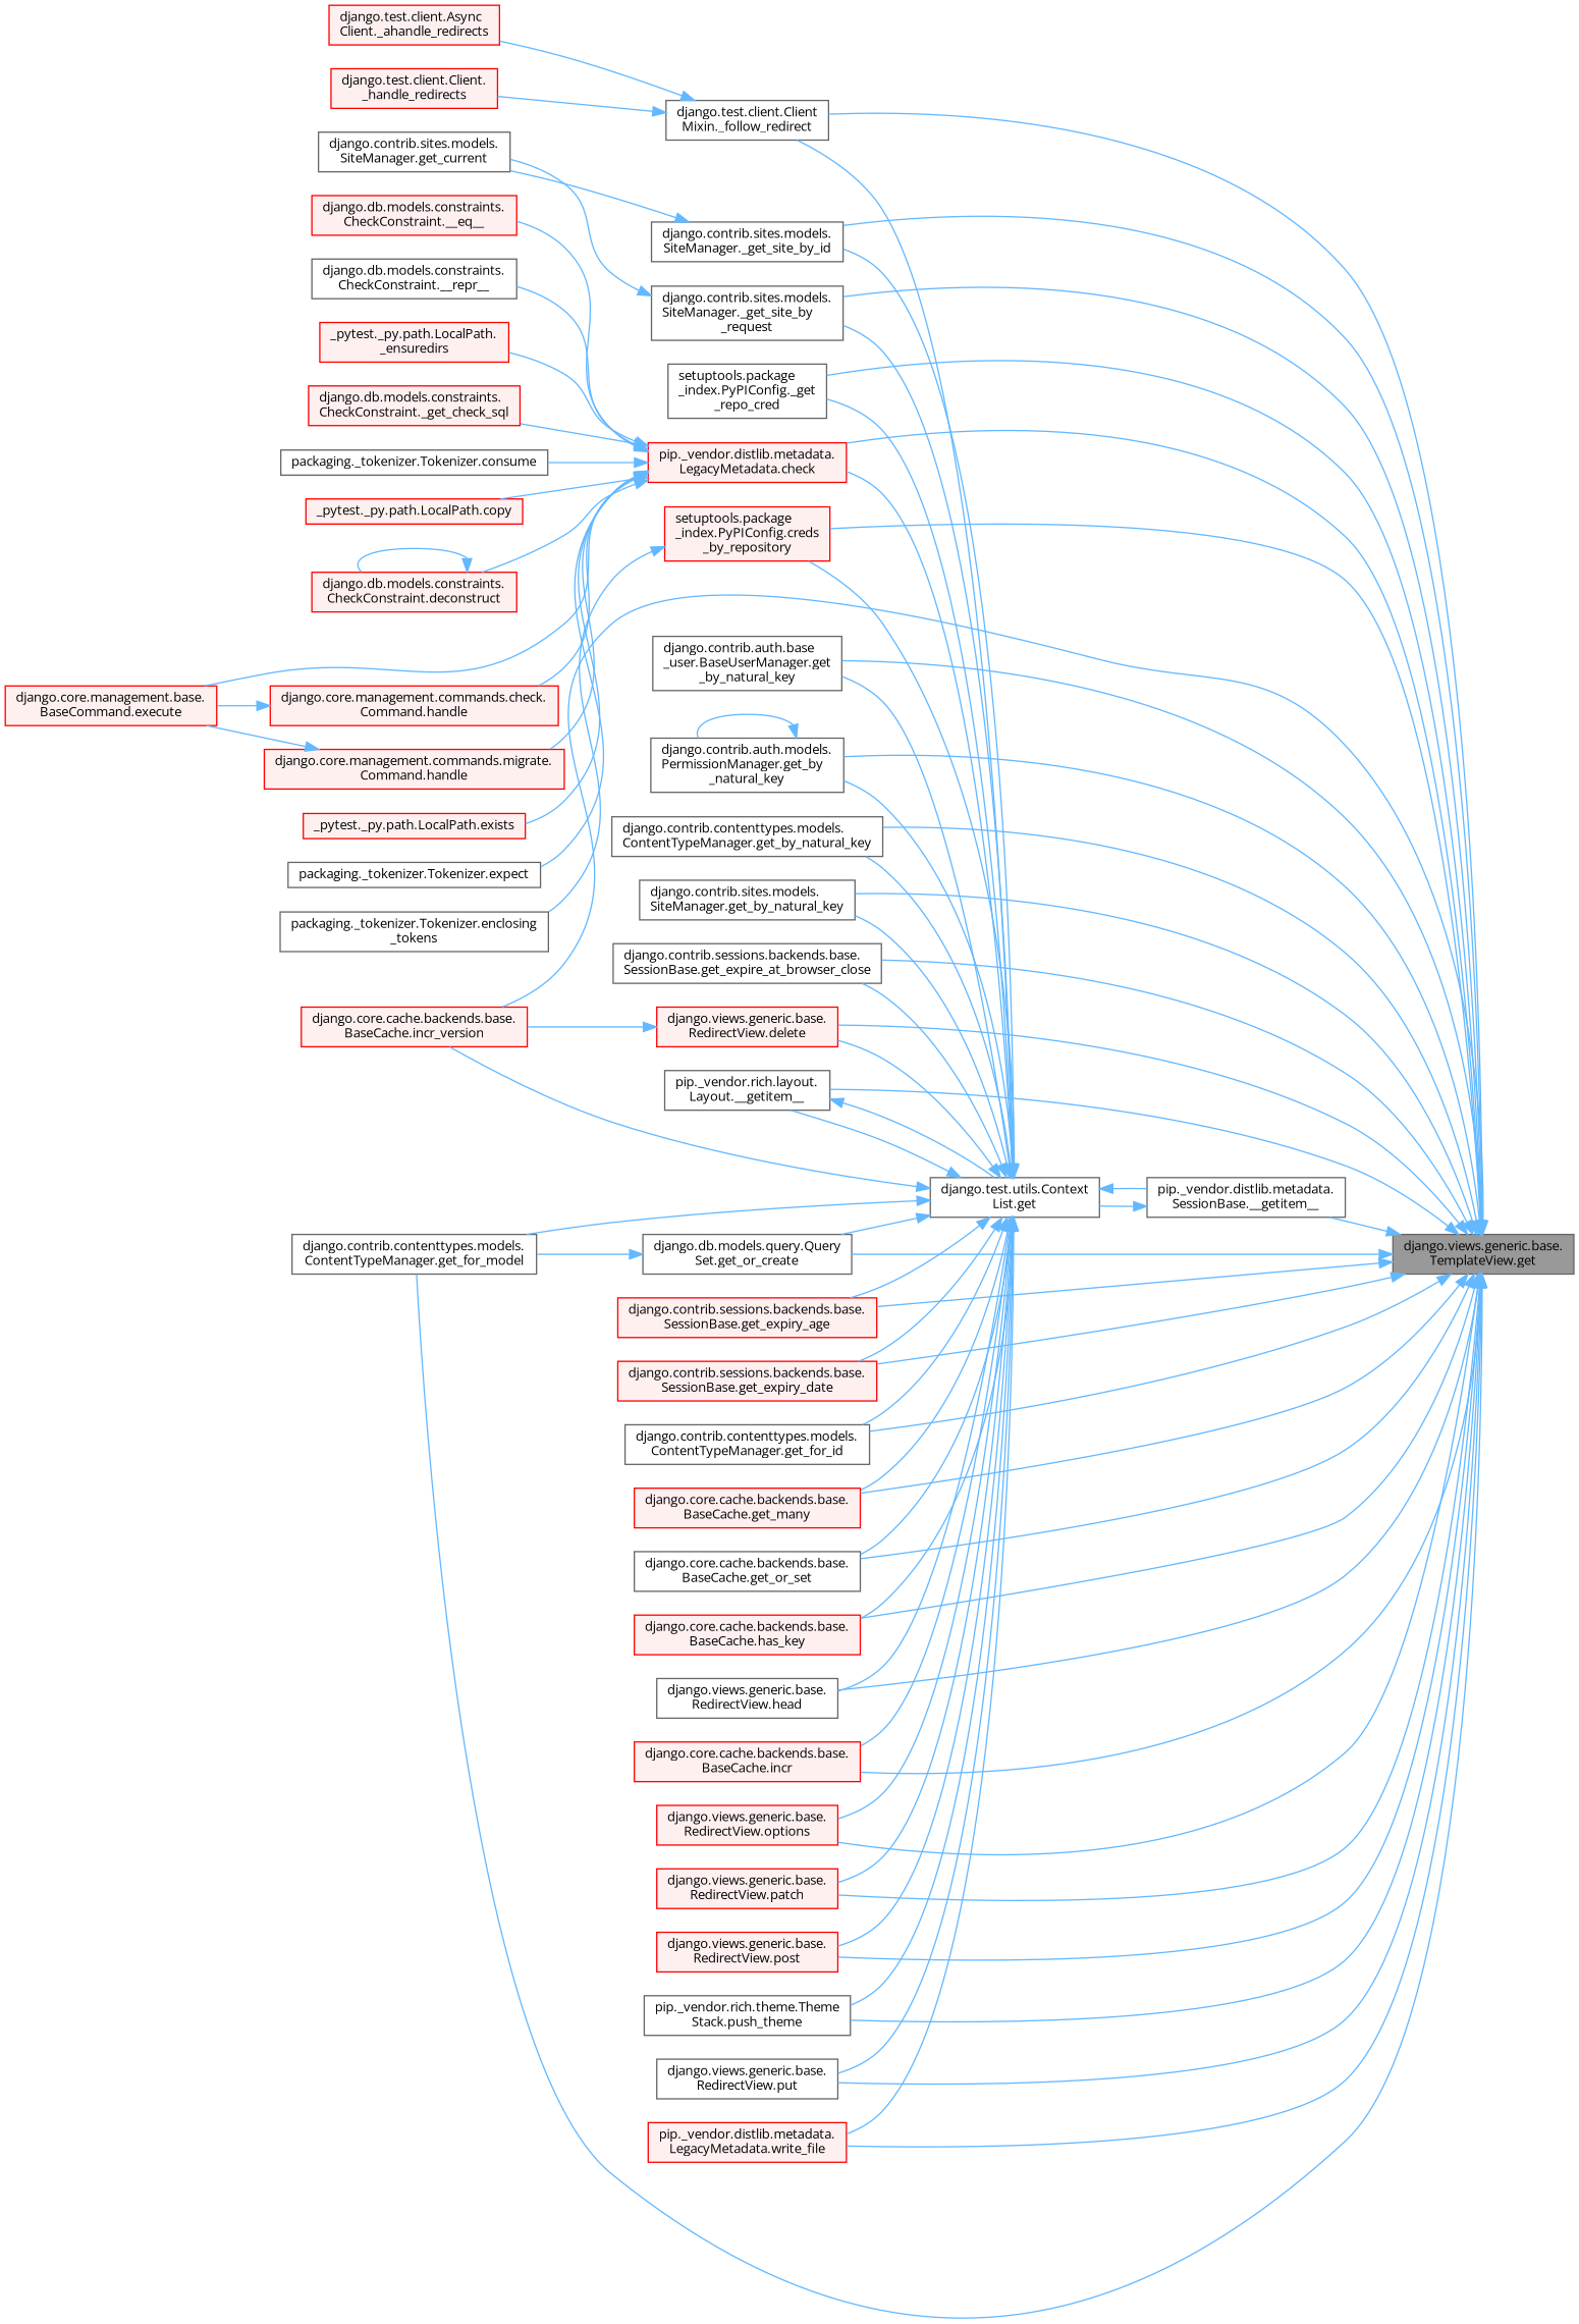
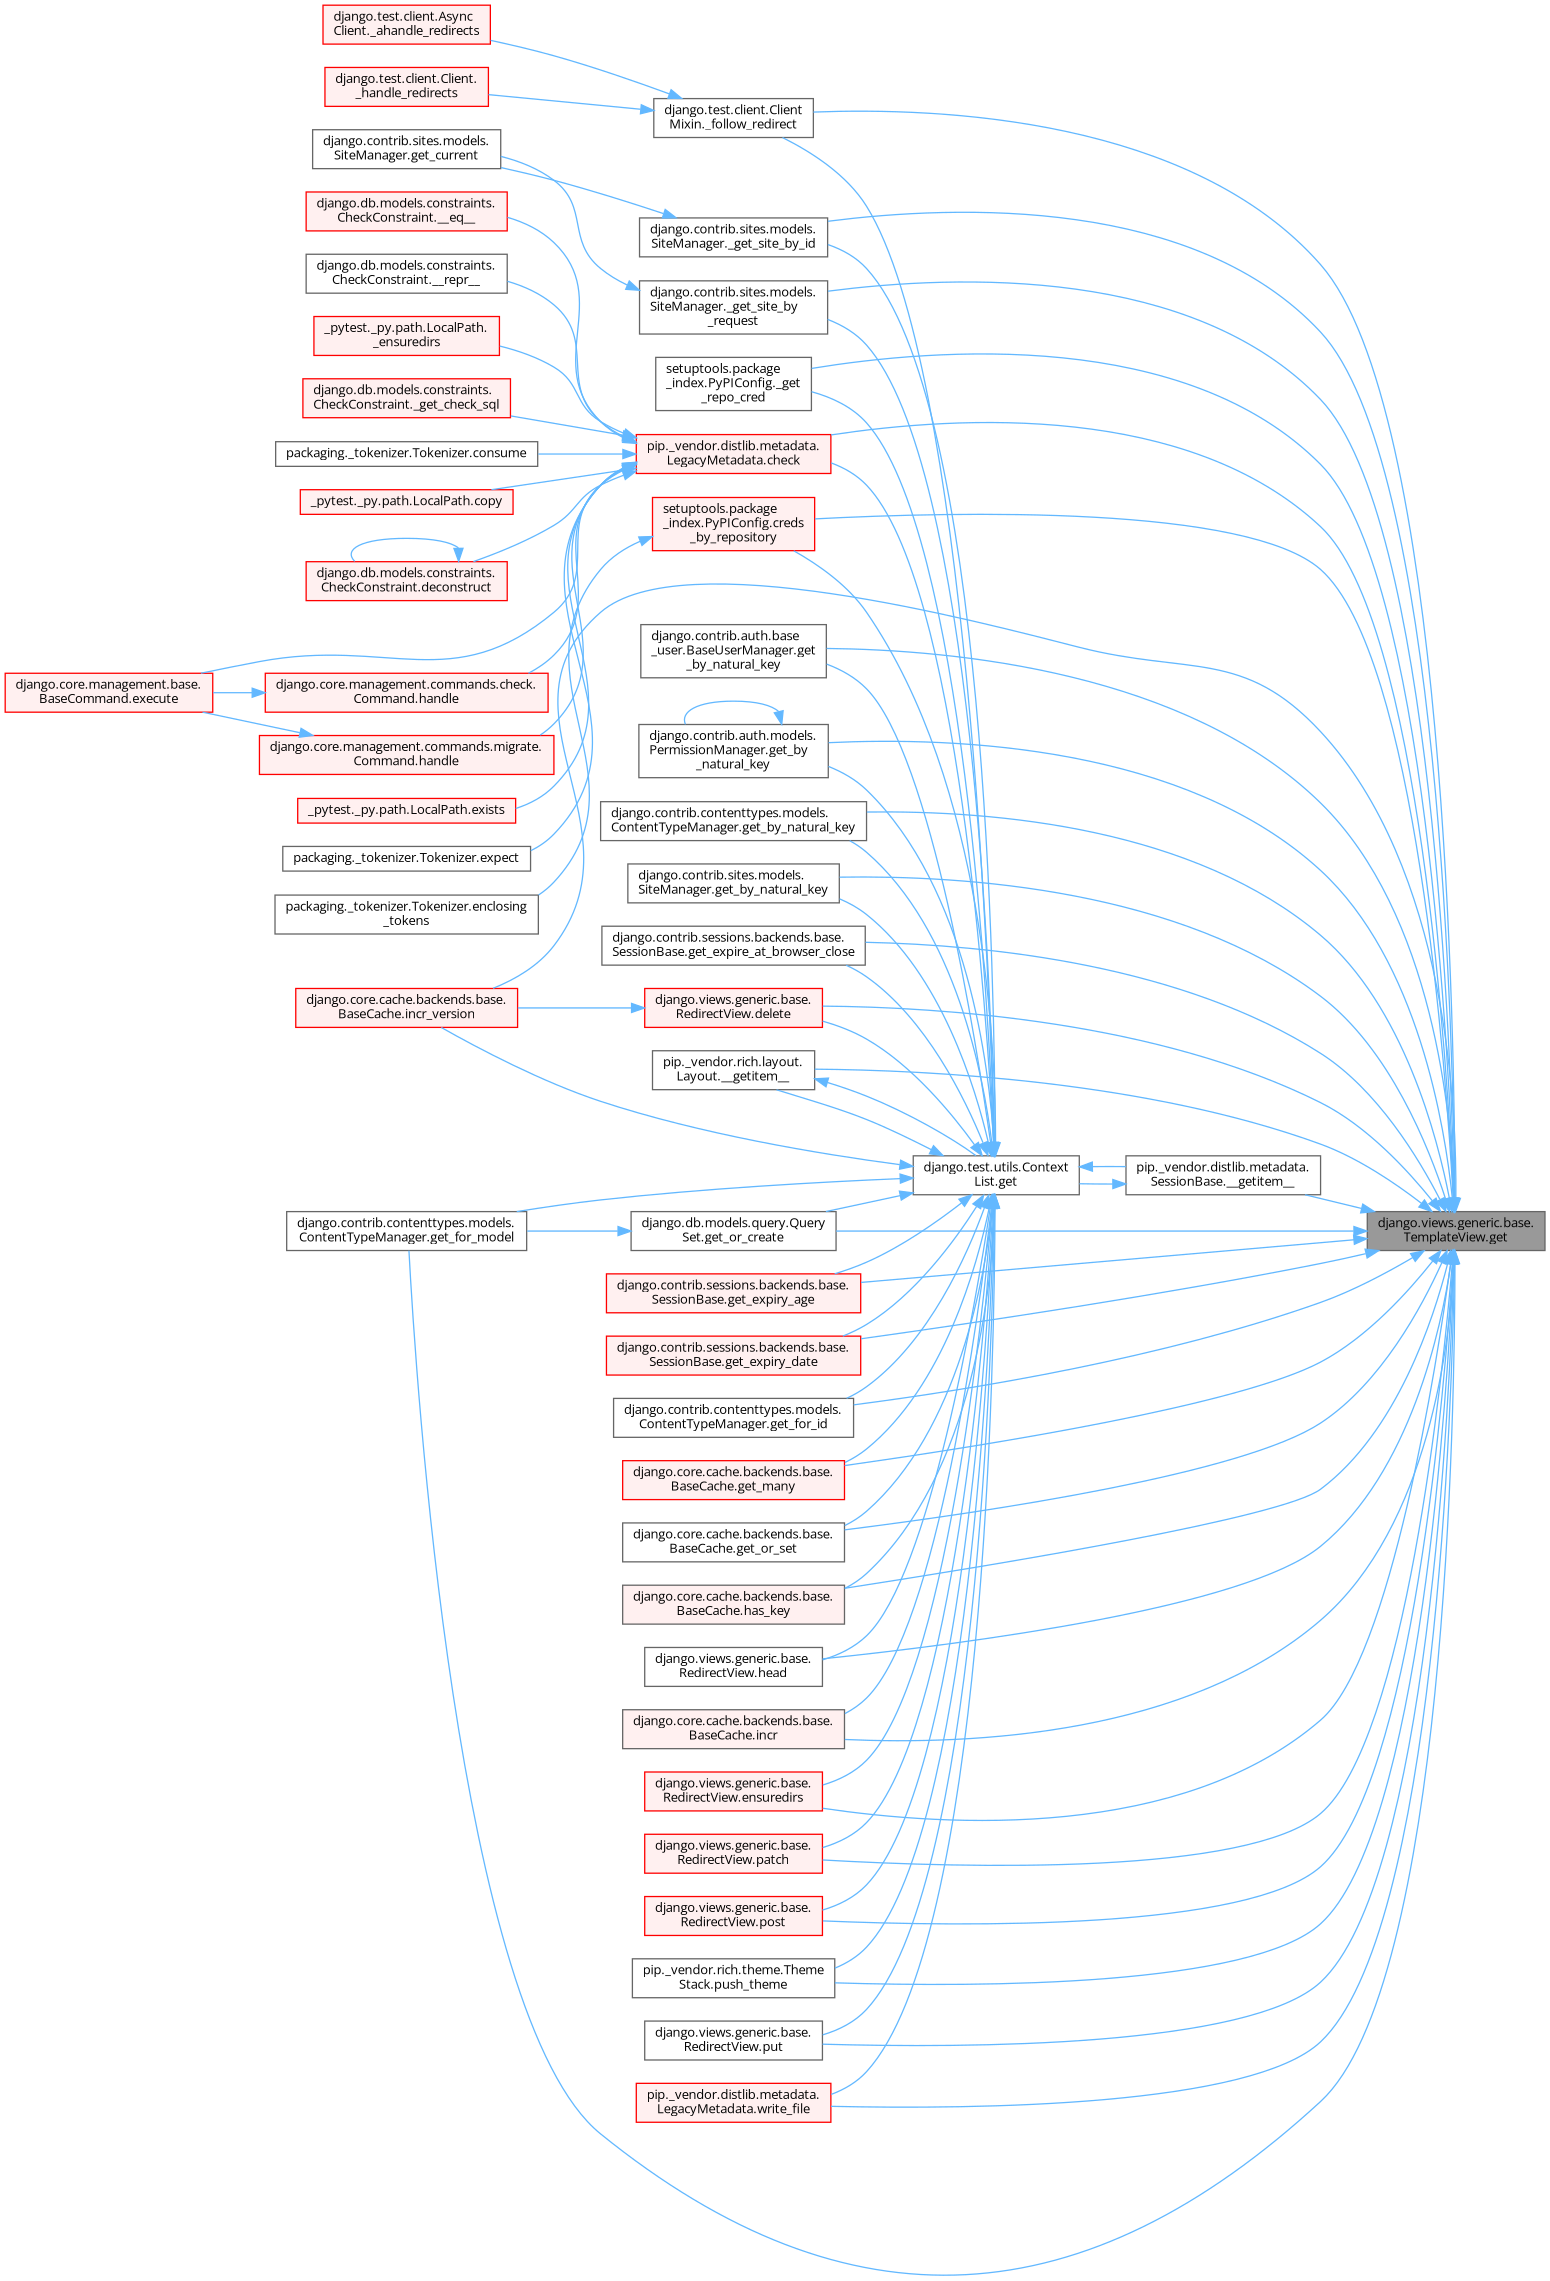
  digraph {
    fontname="Open Sans"
    rankdir=RL
    node [color=grey40 fillcolor=white fontname="Open Sans" fontsize=10 shape=box style=filled]
    edge [color=steelblue1 dir=back fontname="Open Sans" fontsize=10 labelfontname=Helvetica labelfontsize=10 style=solid]
    n1 [color=gray40 fillcolor=grey60 fontcolor=black height=0.2 label="django.views.generic.base.\lTemplateView.get" width=0.4]
    n2 [height=0.2 label="pip._vendor.distlib.metadata.\lSessionBase.__getitem__" width=0.4]
    n3 [height=0.2 label="pip._vendor.rich.layout.\lLayout.__getitem__" width=0.4]
    n4 [height=0.2 label="django.test.client.Client\lMixin._follow_redirect" width=0.4]
    n5 [height=0.2 label="setuptools.package\l_index.PyPIConfig._get\l_repo_cred" width=0.4]
    n6 [height=0.2 label="django.contrib.sites.models.\lSiteManager._get_site_by_id" width=0.4]
    n7 [height=0.2 label="django.contrib.sites.models.\lSiteManager._get_site_by\l_request" width=0.4]
    n8 [color=red fillcolor="#FFF0F0" height=0.2 label="pip._vendor.distlib.metadata.\lLegacyMetadata.check" width=0.4]
    n9 [color=red fillcolor="#FFF0F0" height=0.2 label="setuptools.package\l_index.PyPIConfig.creds\l_by_repository" width=0.4]
    n10 [color=red fillcolor="#FFF0F0" height=0.2 label="django.views.generic.base.\lRedirectView.delete" width=0.4]
    n11 [color=red fillcolor="#FFF0F0" height=0.2 label="django.core.cache.backends.base.\lBaseCache.incr_version" width=0.4]
    n12 [height=0.2 label="django.contrib.auth.base\l_user.BaseUserManager.get\l_by_natural_key" width=0.4]
    n13 [height=0.2 label="django.contrib.auth.models.\lPermissionManager.get_by\l_natural_key" width=0.4]
    n14 [height=0.2 label="django.contrib.contenttypes.models.\lContentTypeManager.get_by_natural_key" width=0.4]
    n15 [height=0.2 label="django.contrib.sites.models.\lSiteManager.get_by_natural_key" width=0.4]
    n16 [height=0.2 label="django.contrib.sessions.backends.base.\lSessionBase.get_expire_at_browser_close" width=0.4]
    n17 [color=red fillcolor="#FFF0F0" height=0.2 label="django.contrib.sessions.backends.base.\lSessionBase.get_expiry_age" width=0.4]
    n18 [color=red fillcolor="#FFF0F0" height=0.2 label="django.contrib.sessions.backends.base.\lSessionBase.get_expiry_date" width=0.4]
    n19 [height=0.2 label="django.contrib.contenttypes.models.\lContentTypeManager.get_for_id" width=0.4]
    n20 [height=0.2 label="django.contrib.contenttypes.models.\lContentTypeManager.get_for_model" width=0.4]
    n21 [color=red fillcolor="#FFF0F0" height=0.2 label="django.core.cache.backends.base.\lBaseCache.get_many" width=0.4]
    n22 [height=0.2 label="django.db.models.query.Query\lSet.get_or_create" width=0.4]
    n23 [height=0.2 label="django.core.cache.backends.base.\lBaseCache.get_or_set" width=0.4]
-   n24 [color=red fillcolor="#FFF0F0" height=0.2 label="django.core.cache.backends.base.\lBaseCache.has_key" width=0.4]
+   n24 [fillcolor="#FFF0F0" height=0.2 label="django.core.cache.backends.base.\lBaseCache.has_key" width=0.4]
    n25 [height=0.2 label="django.views.generic.base.\lRedirectView.head" width=0.4]
-   n26 [color=red fillcolor="#FFF0F0" height=0.2 label="django.core.cache.backends.base.\lBaseCache.incr" width=0.4]
-   n27 [color=red fillcolor="#FFF0F0" height=0.2 label="django.views.generic.base.\lRedirectView.options" width=0.4]
+   n26 [fillcolor="#FFF0F0" height=0.2 label="django.core.cache.backends.base.\lBaseCache.incr" width=0.4]
+   n27 [color=red fillcolor="#FFF0F0" height=0.2 label="django.views.generic.base.\lRedirectView.ensuredirs" width=0.4]
    n28 [color=red fillcolor="#FFF0F0" height=0.2 label="django.views.generic.base.\lRedirectView.patch" width=0.4]
    n29 [color=red fillcolor="#FFF0F0" height=0.2 label="django.views.generic.base.\lRedirectView.post" width=0.4]
    n30 [height=0.2 label="pip._vendor.rich.theme.Theme\lStack.push_theme" width=0.4]
    n31 [height=0.2 label="django.views.generic.base.\lRedirectView.put" width=0.4]
    n32 [color=red fillcolor="#FFF0F0" height=0.2 label="pip._vendor.distlib.metadata.\lLegacyMetadata.write_file" width=0.4]
    n33 [height=0.2 label="django.test.utils.Context\lList.get" width=0.4]
    n34 [color=red fillcolor="#FFF0F0" height=0.2 label="django.test.client.Async\lClient._ahandle_redirects" width=0.4]
    n35 [color=red fillcolor="#FFF0F0" height=0.2 label="django.test.client.Client.\l_handle_redirects" width=0.4]
    n36 [height=0.2 label="django.contrib.sites.models.\lSiteManager.get_current" width=0.4]
    n37 [color=red fillcolor="#FFF0F0" height=0.2 label="django.db.models.constraints.\lCheckConstraint.__eq__" width=0.4]
    n38 [height=0.2 label="django.db.models.constraints.\lCheckConstraint.__repr__" width=0.4]
    n39 [color=red fillcolor="#FFF0F0" height=0.2 label="_pytest._py.path.LocalPath.\l_ensuredirs" width=0.4]
    n40 [color=red fillcolor="#FFF0F0" height=0.2 label="django.db.models.constraints.\lCheckConstraint._get_check_sql" width=0.4]
    n41 [height=0.2 label="packaging._tokenizer.Tokenizer.consume" width=0.4]
    n42 [color=red fillcolor="#FFF0F0" height=0.2 label="_pytest._py.path.LocalPath.copy" width=0.4]
    n43 [color=red fillcolor="#FFF0F0" height=0.2 label="django.db.models.constraints.\lCheckConstraint.deconstruct" width=0.4]
    n44 [color=red fillcolor="#FFF0F0" height=0.2 label="django.core.management.base.\lBaseCommand.execute" width=0.4]
    n45 [color=red fillcolor="#FFF0F0" height=0.2 label="_pytest._py.path.LocalPath.exists" width=0.4]
    n46 [height=0.2 label="packaging._tokenizer.Tokenizer.expect" width=0.4]
    n47 [color=red fillcolor="#FFF0F0" height=0.2 label="django.core.management.commands.check.\lCommand.handle" width=0.4]
    n48 [color=red fillcolor="#FFF0F0" height=0.2 label="django.core.management.commands.migrate.\lCommand.handle" width=0.4]
    n49 [height=0.2 label="packaging._tokenizer.Tokenizer.enclosing\l_tokens" width=0.4]
    n1 -> n2
    n1 -> n3
    n1 -> n4
    n1 -> n5
    n1 -> n6
    n1 -> n7
    n1 -> n8
    n1 -> n9
    n1 -> n10
    n1 -> n11
    n1 -> n12
    n1 -> n13
    n1 -> n14
    n1 -> n15
    n1 -> n16
    n1 -> n17
    n1 -> n18
    n1 -> n19
    n1 -> n20
    n1 -> n21
    n1 -> n22
    n1 -> n23
    n1 -> n24
    n1 -> n25
    n1 -> n26
    n1 -> n27
    n1 -> n28
    n1 -> n29
    n1 -> n30
    n1 -> n31
    n1 -> n32
    n2 -> n33
    n3 -> n33
    n4 -> n34
    n4 -> n35
    n6 -> n36
    n7 -> n36
    n8 -> n37
    n8 -> n38
    n8 -> n39
    n8 -> n40
    n8 -> n41
    n8 -> n42
    n8 -> n43
    n8 -> n44
    n8 -> n45
    n8 -> n46
    n8 -> n47
    n8 -> n48
    n9 -> n49
    n10 -> n11
    n13 -> n13
    n22 -> n20
    n33 -> n2
    n33 -> n3
    n33 -> n4
    n33 -> n5
    n33 -> n6
    n33 -> n7
    n33 -> n8
    n33 -> n9
    n33 -> n10
    n33 -> n11
    n33 -> n12
    n33 -> n13
    n33 -> n14
    n33 -> n15
    n33 -> n16
    n33 -> n17
    n33 -> n18
    n33 -> n19
    n33 -> n20
    n33 -> n21
    n33 -> n22
    n33 -> n23
    n33 -> n24
    n33 -> n25
    n33 -> n26
    n33 -> n27
    n33 -> n28
    n33 -> n29
    n33 -> n30
    n33 -> n31
    n33 -> n32
    n43 -> n43
    n47 -> n44
    n48 -> n44
  }
